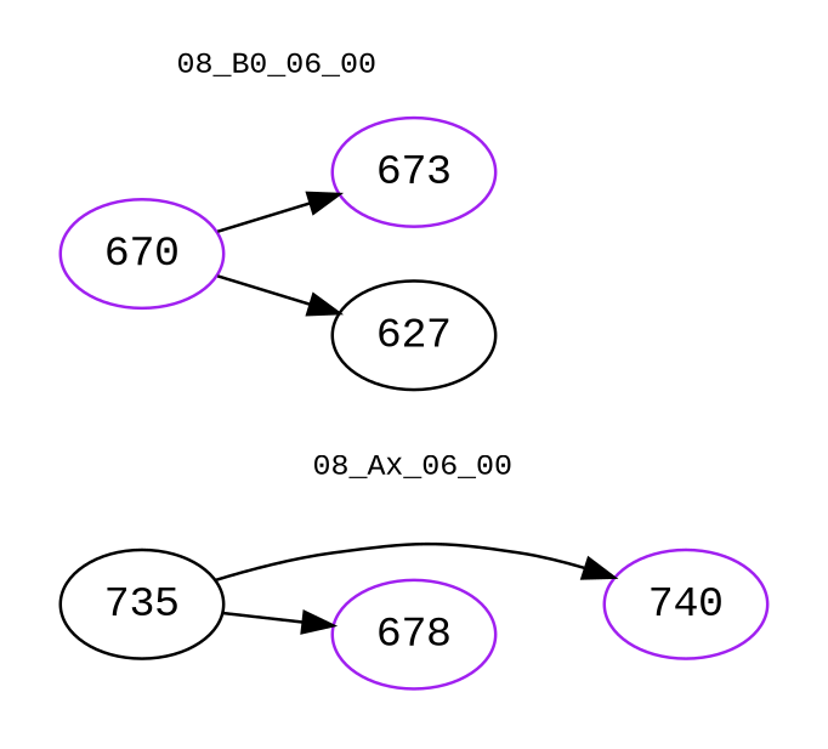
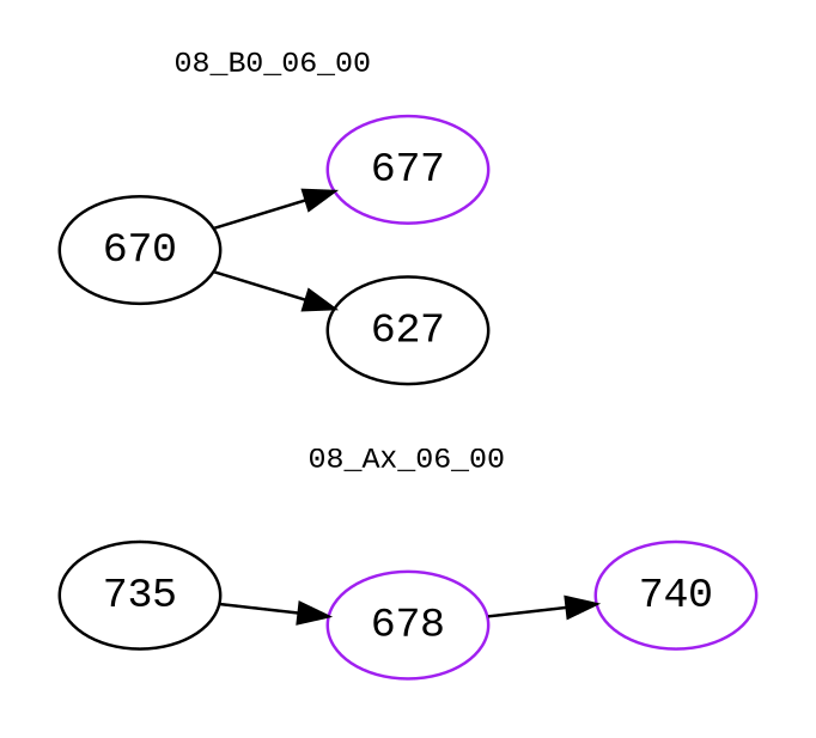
  digraph {
    fontname="Liberation Mono"
    rankdir=LR
    node [color=purple fontname="Liberation Mono"]
    edge [color=black fontname="Liberation Mono"]
    n1 [color=black label=735]
    n2 [label=678]
    n3 [label=740]
-   n4 [label=670]
+   n4 [color=black label=670]
    n5 [color=black label=627]
-   n6 [label=673]
+   n6 [label=677]
    subgraph cluster_1 {
      color=white
      fontsize=10
      label="08_Ax_06_00"
      n1
      n2
      n3
    }
    subgraph cluster_2 {
      color=white
      fontsize=10
      label="08_B0_06_00"
      n4
      n5
      n6
    }
    n1 -> n2
-   n1 -> n3
+   n2 -> n3
    n4 -> n5
    n4 -> n6
  }
